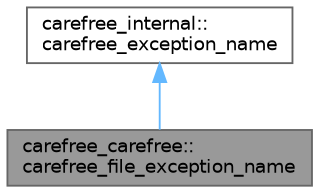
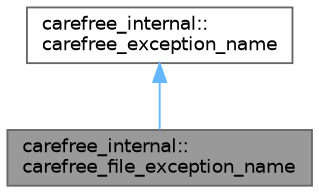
  digraph {
    node [color=gray40 fontname=Helvetica fontsize=10 shape=box style=filled]
-   n1 [fillcolor=grey60 fontcolor=black height=0.2 label="carefree_carefree::\lcarefree_file_exception_name" width=0.4]
+   n1 [fillcolor=grey60 fontcolor=black height=0.2 label="carefree_internal::\lcarefree_file_exception_name" width=0.4]
    n2 [fillcolor=white height=0.2 label="carefree_internal::\lcarefree_exception_name" width=0.4]
    n2 -> n1 [color=steelblue1 dir=back fontname=Helvetica fontsize=10 labelfontname=Helvetica labelfontsize=10 style=solid]
  }
